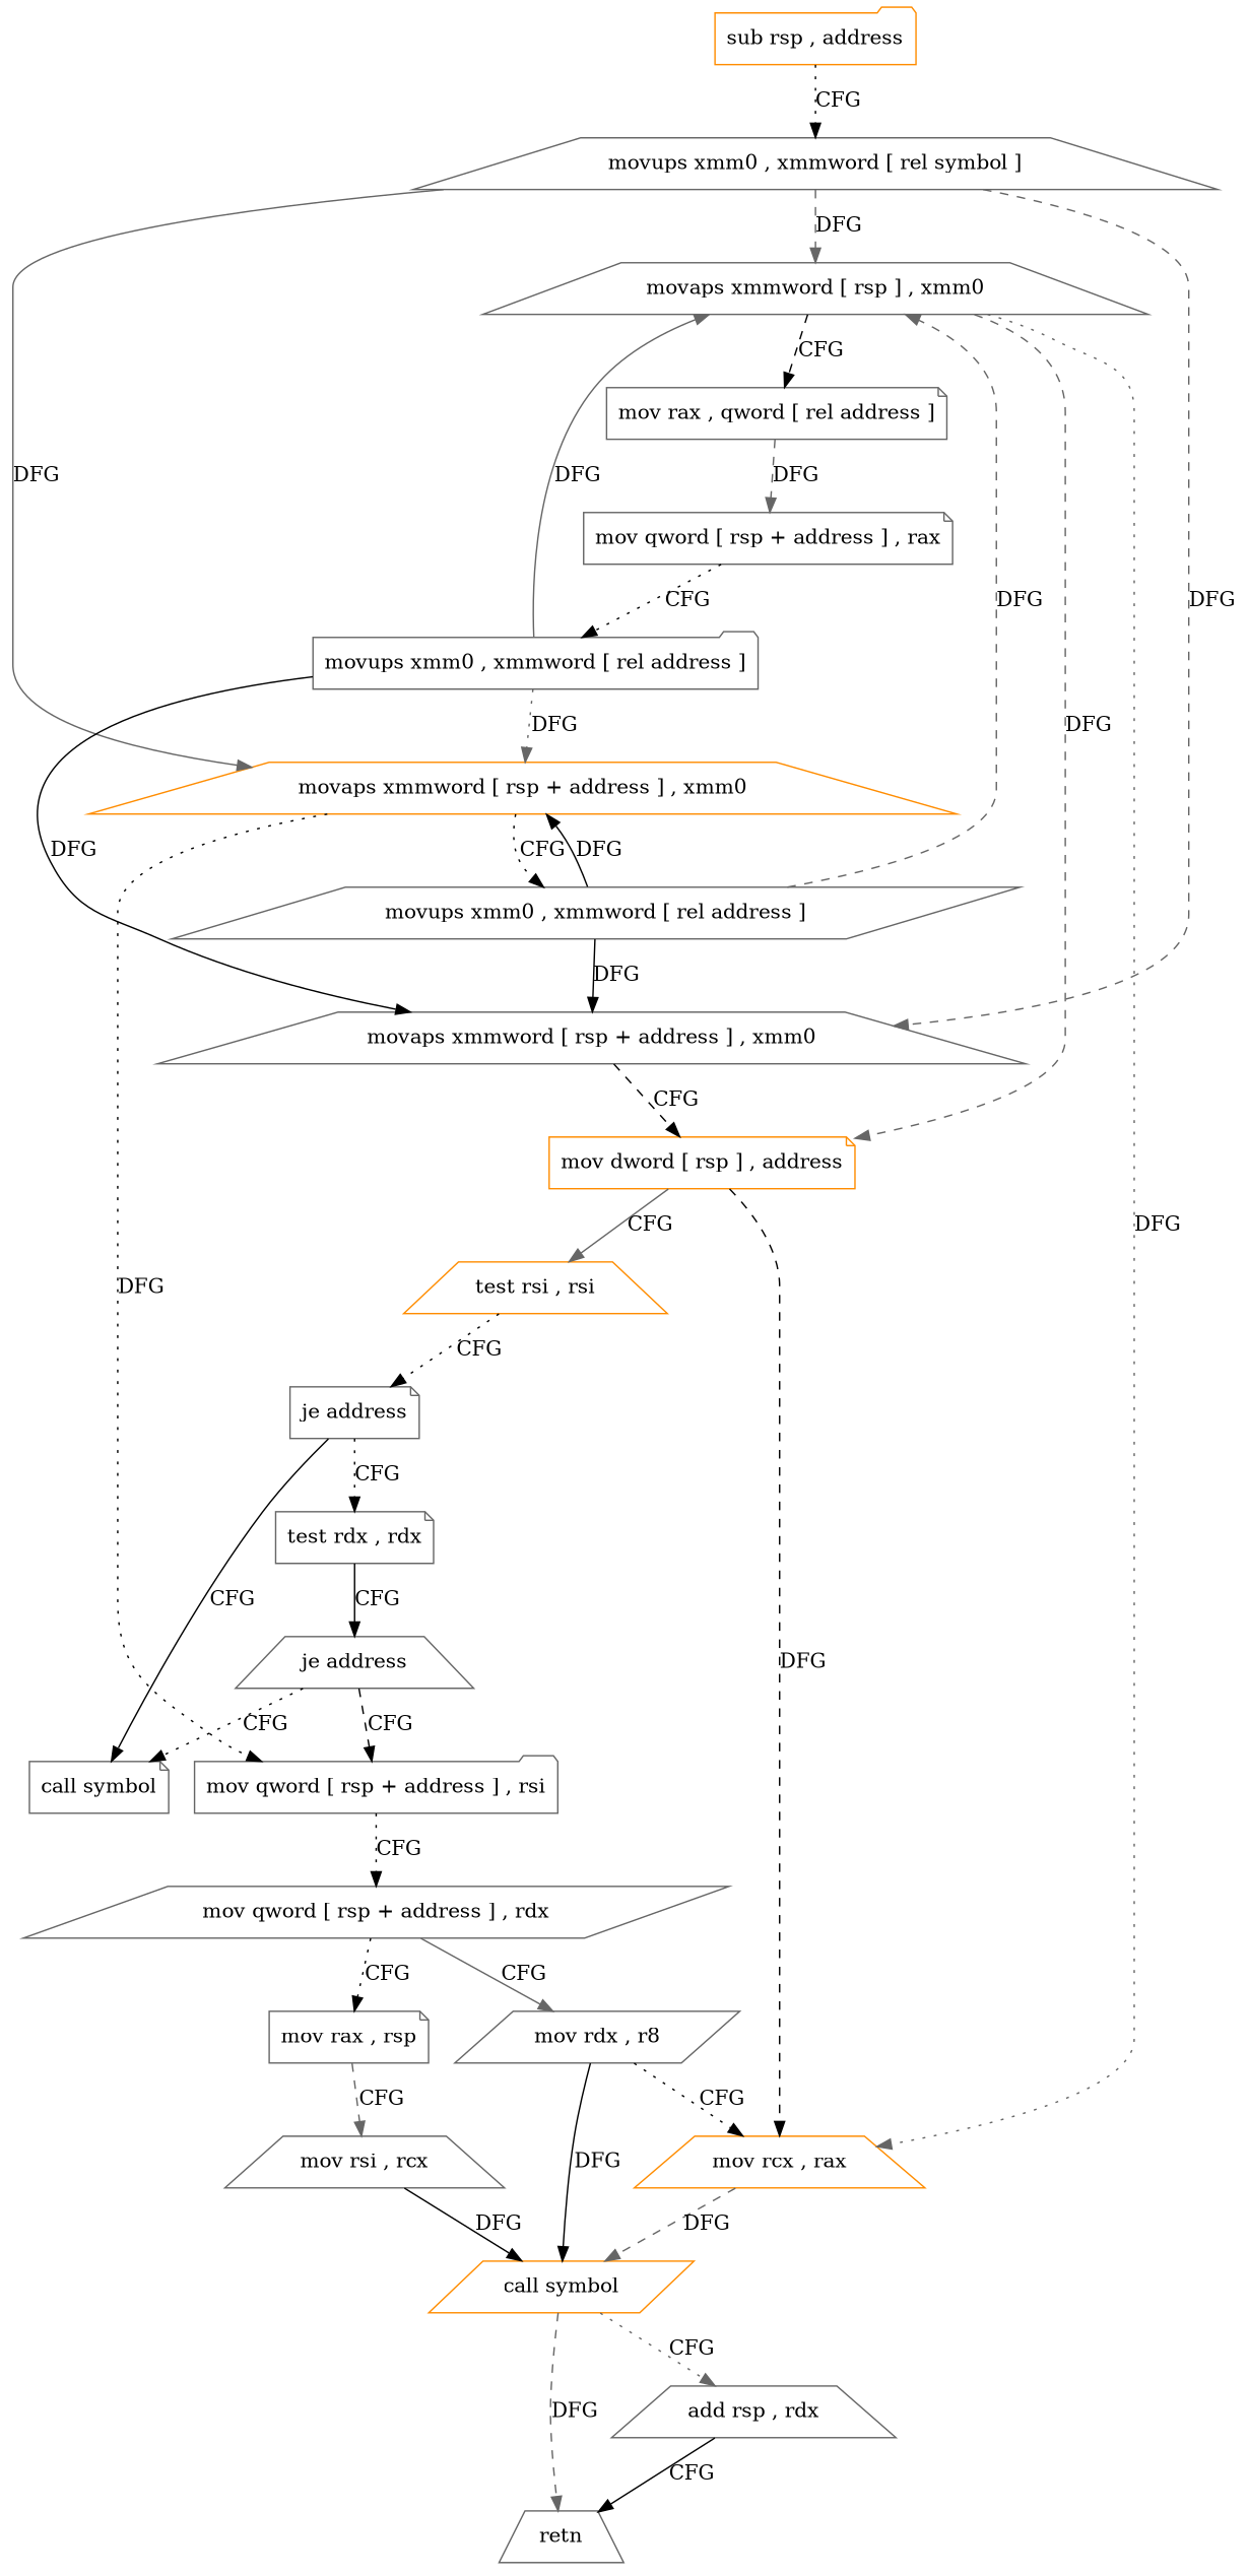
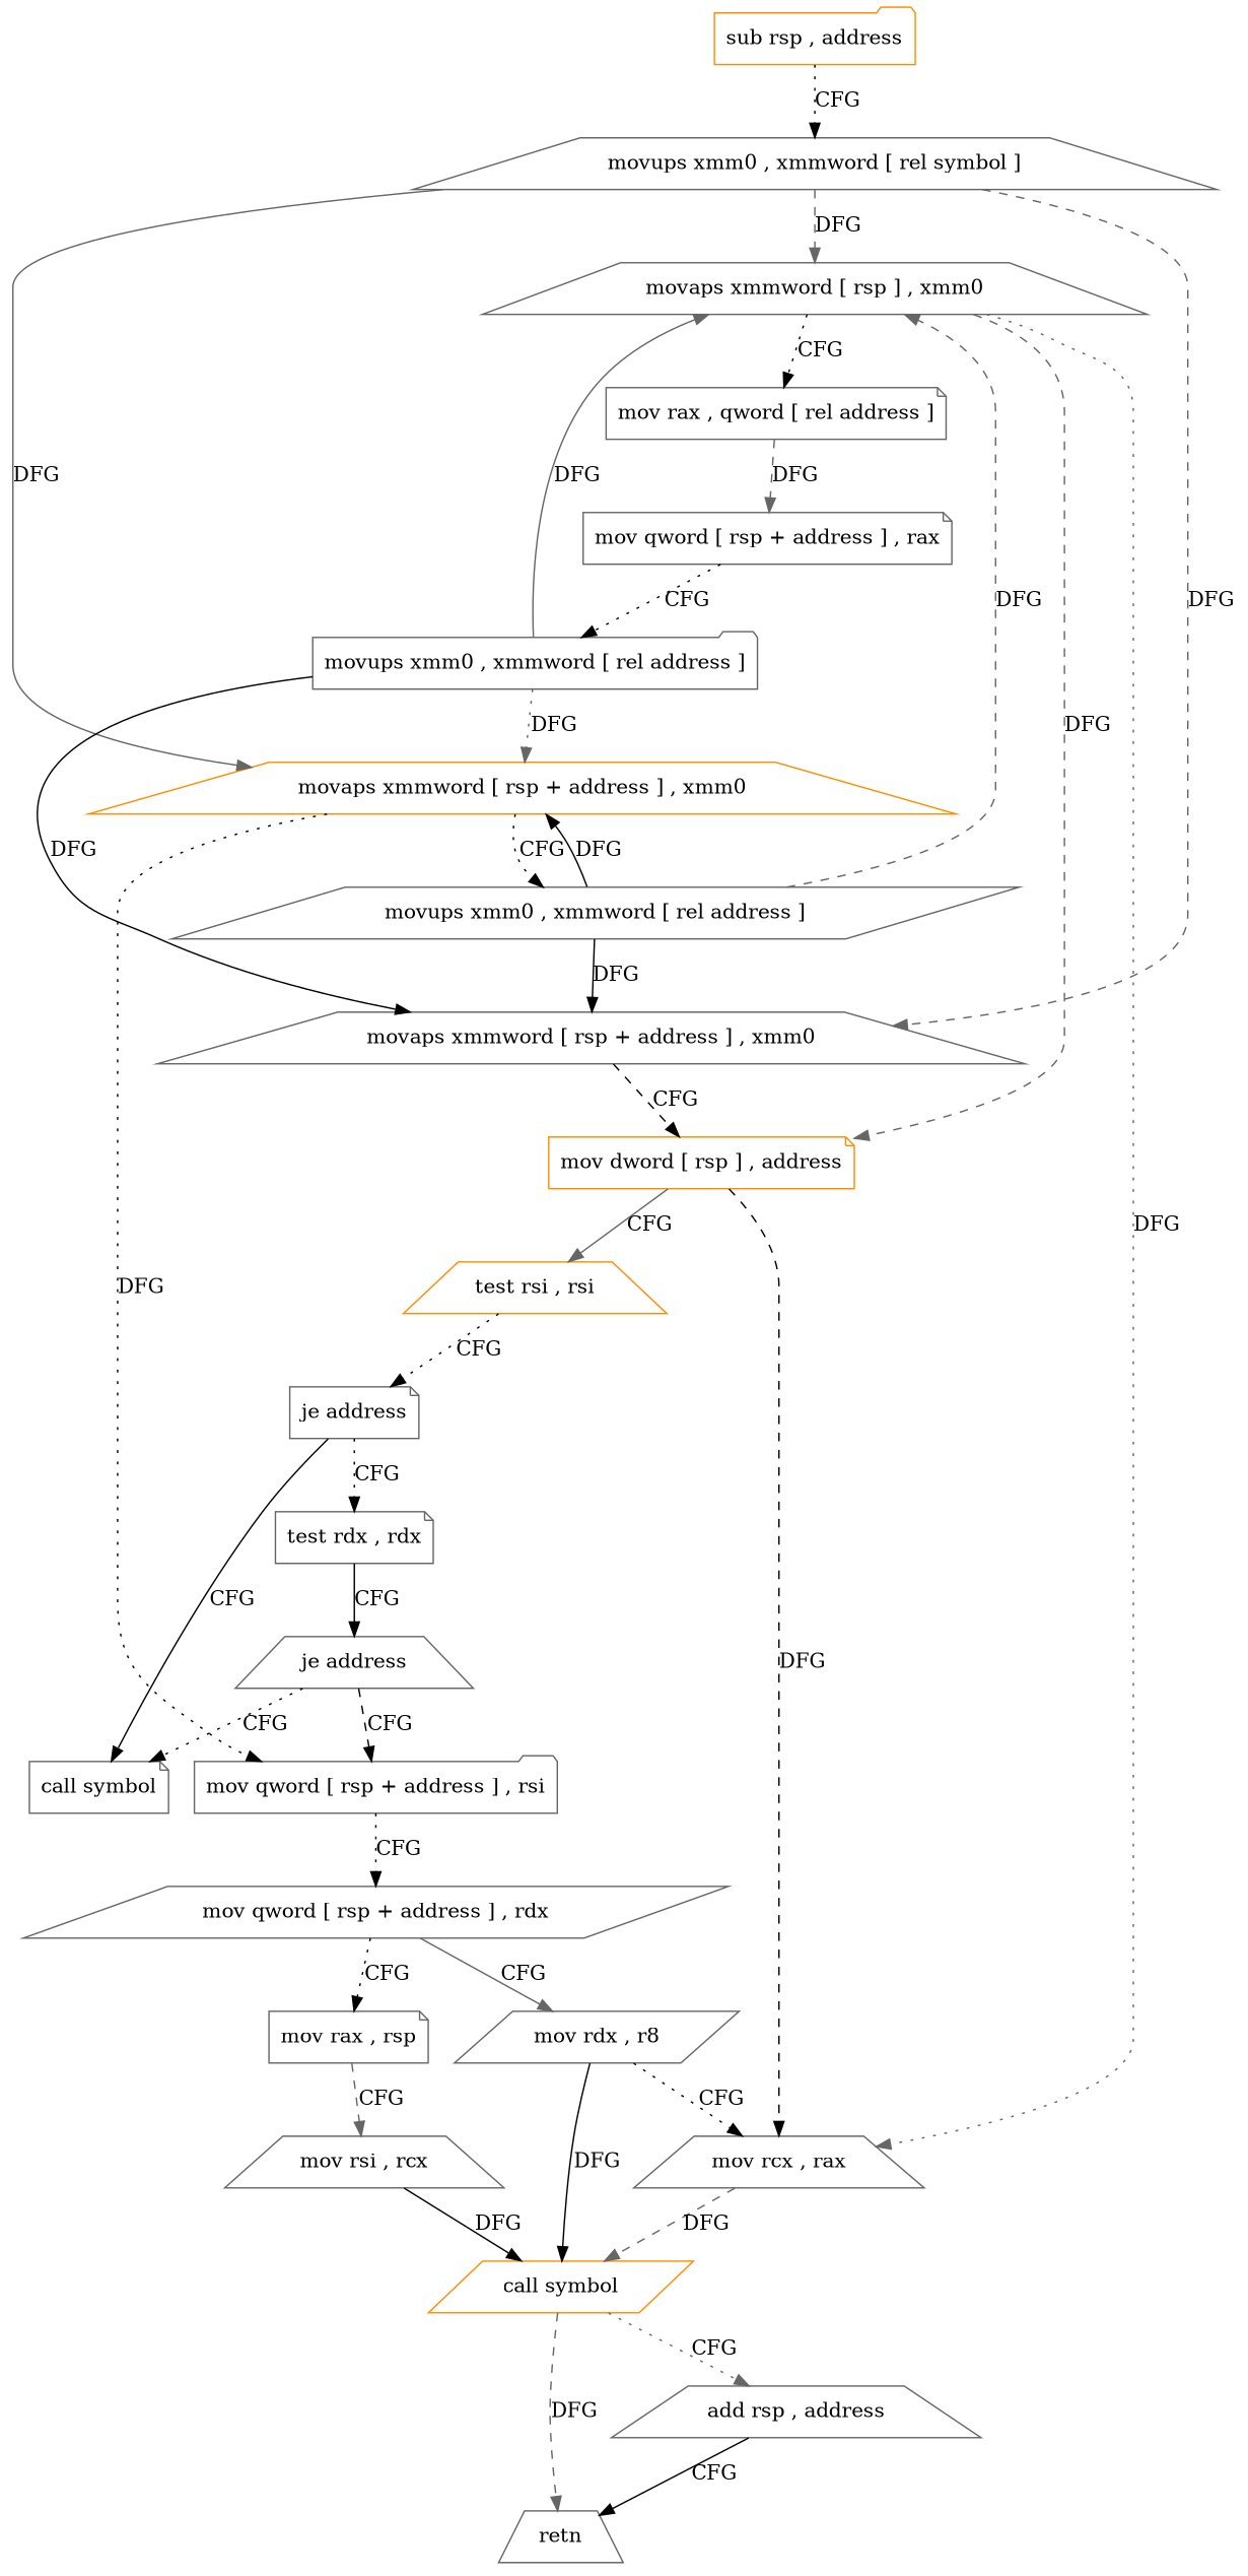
  digraph {
    node [color=gray40 shape=trapezium]
    edge [color=black style=dotted]
    n1 [color=darkorange label="sub rsp , address" shape=folder]
    n2 [label="movups xmm0 , xmmword [ rel symbol ]"]
    n3 [label="movaps xmmword [ rsp ] , xmm0"]
    n4 [color=darkorange label="movaps xmmword [ rsp + address ] , xmm0"]
    n5 [label="movaps xmmword [ rsp + address ] , xmm0"]
    n6 [label="mov rax , qword [ rel address ]" shape=note]
    n7 [color=darkorange label="mov dword [ rsp ] , address" shape=note]
-   n8 [color=darkorange label="mov rcx , rax"]
+   n8 [label="mov rcx , rax"]
    n9 [label="movups xmm0 , xmmword [ rel address ]" shape=parallelogram]
    n10 [label="mov qword [ rsp + address ] , rsi" shape=folder]
    n11 [label="mov qword [ rsp + address ] , rax" shape=note]
    n12 [color=darkorange label="test rsi , rsi"]
    n13 [color=darkorange label="call symbol" shape=parallelogram]
    n14 [label="movups xmm0 , xmmword [ rel address ]" shape=folder]
    n15 [label="mov qword [ rsp + address ] , rdx" shape=parallelogram]
    n16 [label="je address" shape=note]
    n17 [label="call symbol" shape=note]
    n18 [label="test rdx , rdx" shape=note]
    n19 [label="je address"]
    n20 [label="mov rax , rsp" shape=note]
    n21 [label="mov rdx , r8" shape=parallelogram]
    n22 [label="mov rsi , rcx"]
-   n23 [label="add rsp , rdx"]
+   n23 [label="add rsp , address"]
    n24 [label=retn]
    n1 -> n2 [label=CFG]
    n2 -> n3 [color=gray40 label=DFG style=dashed]
    n2 -> n4 [color=gray40 label=DFG style=solid]
    n2 -> n5 [color=gray40 label=DFG style=dashed]
-   n3 -> n6 [label=CFG style=dashed]
+   n3 -> n6 [label=CFG]
    n3 -> n7 [color=gray40 label=DFG style=dashed]
    n3 -> n8 [color=gray40 label=DFG]
    n4 -> n9 [label=CFG]
    n4 -> n10 [label=DFG]
    n5 -> n7 [label=CFG style=dashed]
    n6 -> n11 [color=gray40 label=DFG style=dashed]
    n7 -> n8 [label=DFG style=dashed]
    n7 -> n12 [color=gray40 label=CFG style=solid]
    n8 -> n13 [color=gray40 label=DFG style=dashed]
    n9 -> n3 [color=gray40 label=DFG style=dashed]
    n9 -> n4 [label=DFG style=solid]
    n9 -> n5 [label=DFG style=solid]
    n10 -> n15 [label=CFG]
    n11 -> n14 [label=CFG]
    n12 -> n16 [label=CFG]
    n13 -> n23 [color=gray40 label=CFG]
    n13 -> n24 [color=gray40 label=DFG style=dashed]
    n14 -> n3 [color=gray40 label=DFG style=solid]
    n14 -> n4 [color=gray40 label=DFG]
    n14 -> n5 [label=DFG style=solid]
    n15 -> n20 [label=CFG]
    n15 -> n21 [color=gray40 label=CFG style=solid]
    n16 -> n17 [label=CFG style=solid]
    n16 -> n18 [label=CFG]
    n18 -> n19 [label=CFG style=solid]
    n19 -> n10 [label=CFG style=dashed]
    n19 -> n17 [label=CFG]
    n20 -> n22 [color=gray40 label=CFG style=dashed]
    n21 -> n8 [label=CFG]
    n21 -> n13 [label=DFG style=solid]
    n22 -> n13 [label=DFG style=solid]
    n23 -> n24 [label=CFG style=solid]
  }
